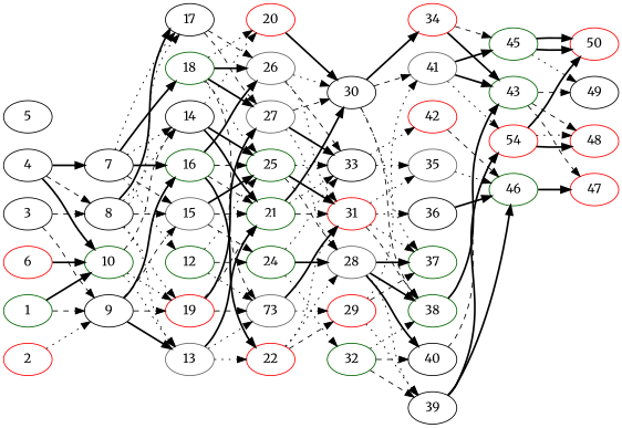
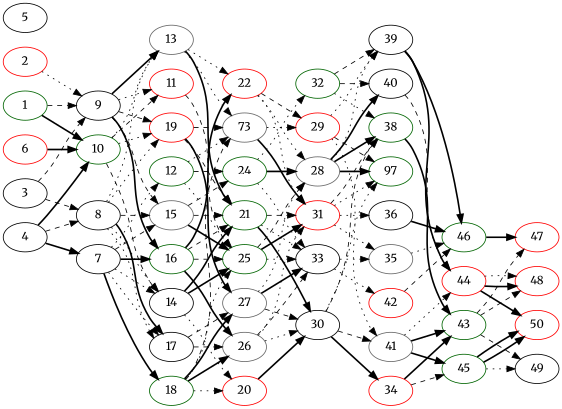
  digraph {
    fontname=Merriweather
    rankdir=LR
    node [alpha=0.17 color=darkgreen fontname=Merriweather]
    edge [fontname=Merriweather style=dotted]
    1 [alpha=0.18 expect_size=8475648]
    9 [alpha=0.16 color=black expect_size=48015360]
    10 [alpha=0.19 expect_size=23933952]
    15 [alpha=0.04 color=gray40 expect_size=9416704]
    16 [alpha=0.16 expect_size=28140544]
    13 [alpha=0.05 color=gray40 expect_size=25973760]
    19 [color=red expect_size=35141632]
+   11 [alpha=0.13 color=red expect_size=22276096]
    14 [alpha=0.12 color=black expect_size=25325568]
    25 [alpha=0.10 expect_size=32867328]
    24 [alpha=0.06 expect_size=51418112]
    21 [expect_size=23110656]
    22 [color=red expect_size=7735296]
    26 [color=gray40 expect_size=42736640]
    n15 [alpha=0.04 color=gray40 expect_size=40232960 label=73]
    27 [alpha=0.14 color=gray40 expect_size=34010112]
    20 [alpha=0.06 color=red expect_size=25721856]
    2 [alpha=0.04 color=red expect_size=26806272]
    3 [alpha=0.20 color=black expect_size=20833280]
    8 [alpha=0.01 color=black expect_size=40656896]
    17 [alpha=0.07 color=black expect_size=47393792]
    4 [alpha=0.13 color=black expect_size=42384384]
    7 [alpha=0.14 color=black expect_size=27061248]
    12 [alpha=0.14 expect_size=17512448]
    18 [alpha=0.04 expect_size=32693248]
    5 [alpha=0.08 color=black expect_size=8126464]
    6 [alpha=0.08 color=red expect_size=15171584]
    31 [alpha=0.20 color=red expect_size=18605056]
    33 [alpha=0.10 color=black expect_size=52327424]
    28 [alpha=0.06 color=gray40 expect_size=49517568]
    29 [color=red expect_size=11082752]
    32 [alpha=0.10 expect_size=11904000]
    30 [alpha=0.15 color=black expect_size=50866176]
-   37 [alpha=0.03 expect_size=44520448]
+   37 [alpha=0.03 expect_size=44520448 label=97]
    38 [alpha=0.12 expect_size=31188992]
    35 [alpha=0.07 color=gray40 expect_size=28161024]
    36 [alpha=0.06 color=black expect_size=50783232]
    42 [alpha=0.00 color=red expect_size=24850432]
    39 [alpha=0.14 color=black expect_size=46204928]
    40 [alpha=0.04 color=black expect_size=37968896]
    41 [alpha=0.01 color=gray40 expect_size=25172992]
    34 [color=red expect_size=13907968]
    43 [alpha=0.14 expect_size=49271808]
-   44 [alpha=0.07 color=red expect_size=24797184 label=54]
+   44 [alpha=0.07 color=red expect_size=24797184]
    45 [alpha=0.12 expect_size=18695168]
    46 [alpha=0.12 expect_size=35139584]
    47 [alpha=0.05 color=red expect_size=49845248]
    48 [color=red expect_size=10589184]
    49 [alpha=0.11 color=black expect_size=39195648]
    50 [alpha=0.05 color=red expect_size=24006656]
    1 -> 9 [style=dashed]
    1 -> 10 [style=bold]
    9 -> 15 [style=dashed]
    9 -> 16 [style=bold]
    9 -> 13 [style=bold]
    9 -> 19 [style=dashed]
+   9 -> 11
    10 -> 13
    10 -> 19
+   10 -> 11 [style=dashed]
    10 -> 14 [style=dashed]
    15 -> 25 [style=bold]
    15 -> 24 [style=dashed]
    15 -> 21 [style=dashed]
    16 -> 25 [style=dashed]
    16 -> 21 [style=dashed]
    16 -> 22 [style=bold]
    16 -> 26 [style=bold]
    13 -> 21 [style=bold]
    13 -> 22
    13 -> n15
    19 -> 21 [style=dashed]
    19 -> n15 [style=dashed]
    19 -> 27 [style=bold]
+   11 -> 25 [style=dashed]
    14 -> 25 [style=bold]
    14 -> 21 [style=bold]
    14 -> 20
    25 -> 31 [style=bold]
    25 -> 33
    25 -> 28 [style=dashed]
    24 -> 33
    24 -> 28 [style=bold]
    24 -> 32
    21 -> 31 [style=dashed]
    21 -> 33
    21 -> 30 [style=bold]
    22 -> 31
    22 -> 28
    22 -> 29 [style=dashed]
    26 -> 31
    26 -> 33 [style=dashed]
    26 -> 30
    n15 -> 31 [style=bold]
    n15 -> 29
    27 -> 33 [style=bold]
    27 -> 28
    27 -> 30 [style=dashed]
    20 -> 30 [style=bold]
    2 -> 9
    3 -> 9 [style=dashed]
    3 -> 8 [style=dashed]
    8 -> 15 [style=dashed]
    8 -> 13
    8 -> 19
    8 -> 14
    8 -> 17
    8 -> 17 [style=bold]
    17 -> 26 [style=dashed]
    17 -> 27 [style=dashed]
    4 -> 10 [style=bold]
    4 -> 8 [style=dashed]
    4 -> 7 [style=bold]
    7 -> 15 [style=dashed]
    7 -> 16 [style=bold]
    7 -> 14
    7 -> 17
    7 -> 12
    7 -> 18 [style=bold]
    12 -> 25
    12 -> 24 [style=dashed]
    12 -> n15
    18 -> 25
    18 -> 26 [style=bold]
    18 -> n15 [style=dashed]
    18 -> 27 [style=bold]
    18 -> 20
    6 -> 10 [style=bold]
    31 -> 37
    31 -> 38 [style=dashed]
    31 -> 35
    31 -> 36
    33 -> 35
    33 -> 42
    28 -> 37 [style=bold]
    28 -> 38 [style=bold]
    28 -> 39
    28 -> 40 [style=bold]
    29 -> 37 [style=dashed]
    29 -> 39
    29 -> 41
    32 -> 38
    32 -> 39 [style=dashed]
    32 -> 40 [style=dashed]
    30 -> 37
    30 -> 38 [style=dashed]
    30 -> 41 [style=dashed]
    30 -> 34 [style=bold]
    38 -> 43 [style=bold]
    35 -> 46
    36 -> 46 [style=bold]
    42 -> 46 [style=dashed]
    39 -> 44 [style=bold]
    39 -> 46 [style=bold]
    40 -> 44 [style=dashed]
    41 -> 43 [style=bold]
    41 -> 44
    41 -> 45 [style=bold]
    34 -> 43 [style=bold]
    34 -> 45 [style=dashed]
    43 -> 47 [style=dashed]
    43 -> 48 [style=dashed]
    43 -> 49 [style=dashed]
    44 -> 48 [style=bold]
    44 -> 48
    44 -> 50 [style=bold]
    45 -> 49
    45 -> 50 [style=bold]
    45 -> 50 [style=bold]
    46 -> 47 [style=bold]
  }
